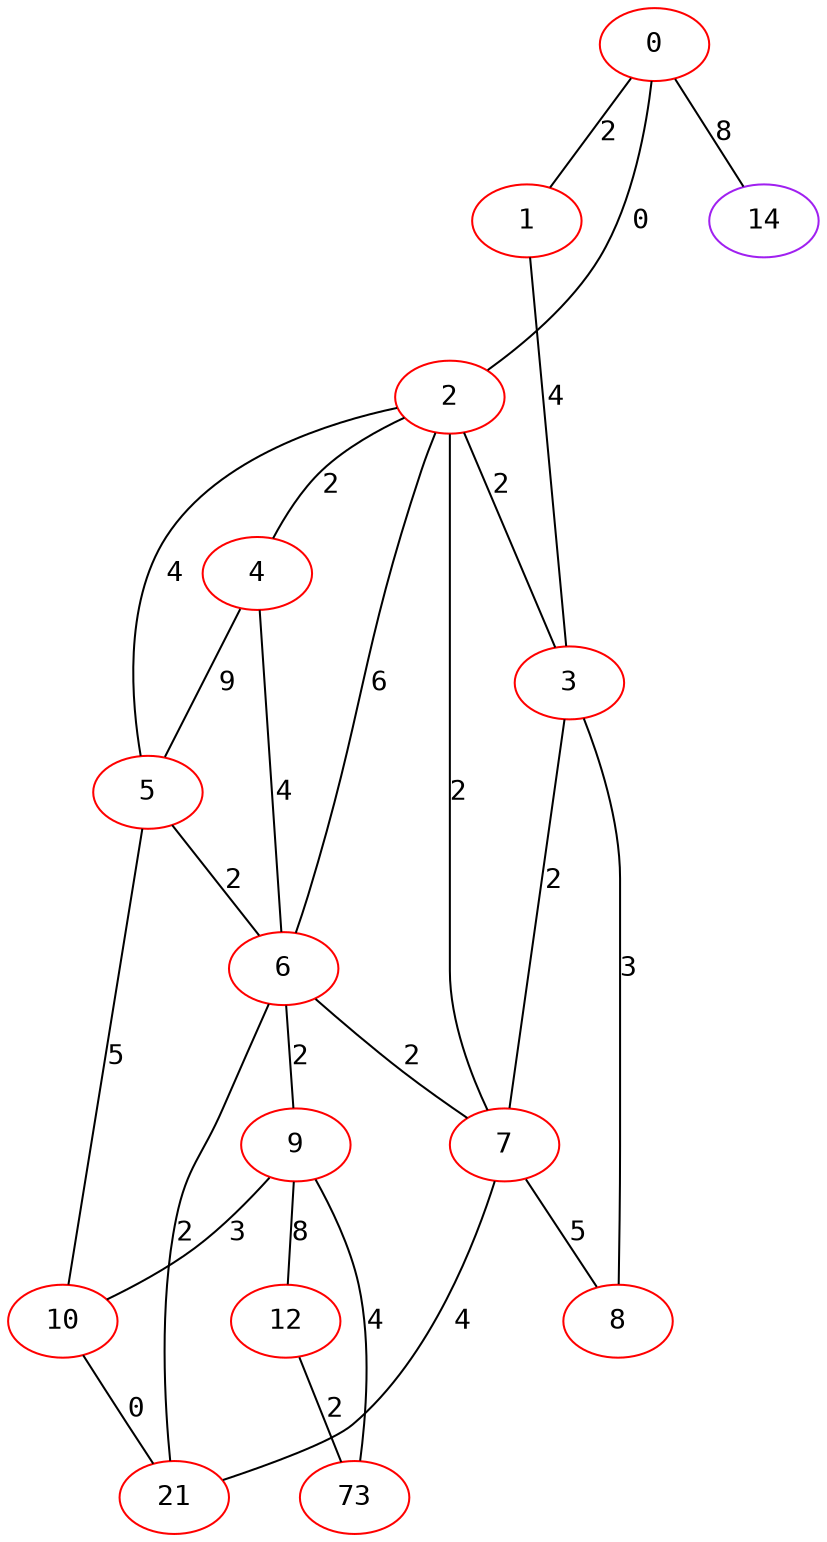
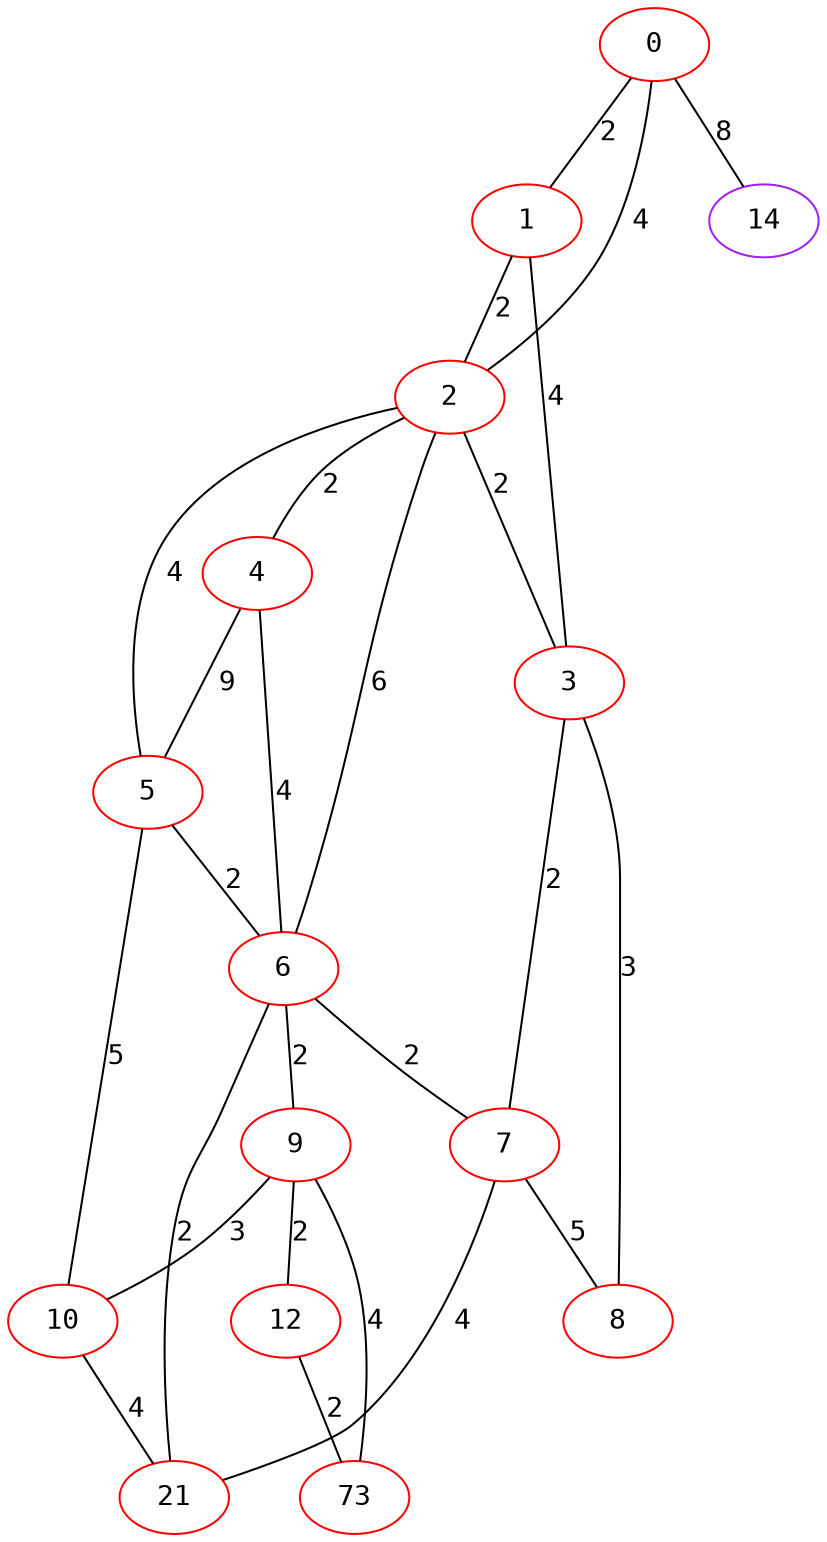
  graph {
    fontname="DejaVu Sans Mono"
    node [color=red fontname="DejaVu Sans Mono" weight=1]
    edge [fontname="DejaVu Sans Mono"]
    0
    1
    2
    14 [color=purple weight=4]
    3
    4
    5
    6
    7
    8
    10
    9
    n13 [label=21]
    12
    n15 [label=73]
    0 -- 1 [label=2]
-   0 -- 2 [label=0]
+   0 -- 2 [label=4]
    0 -- 14 [label=8]
-   7 -- 2 [label=2]
+   1 -- 2 [label=2]
    1 -- 3 [label=4]
    2 -- 3 [label=2]
    2 -- 4 [label=2]
    2 -- 5 [label=4]
    2 -- 6 [label=6]
    3 -- 7 [label=2]
    3 -- 8 [label=3]
    4 -- 5 [label=9]
    4 -- 6 [label=4]
    5 -- 6 [label=2]
    5 -- 10 [label=5]
    6 -- 7 [label=2]
    6 -- 9 [label=2]
    6 -- n13 [label=2]
    7 -- 8 [label=5]
    7 -- n13 [label=4]
-   10 -- n13 [label=0]
+   10 -- n13 [label=4]
    9 -- 10 [label=3]
-   9 -- 12 [label=8]
+   9 -- 12 [label=2]
    9 -- n15 [label=4]
    12 -- n15 [label=2]
  }
